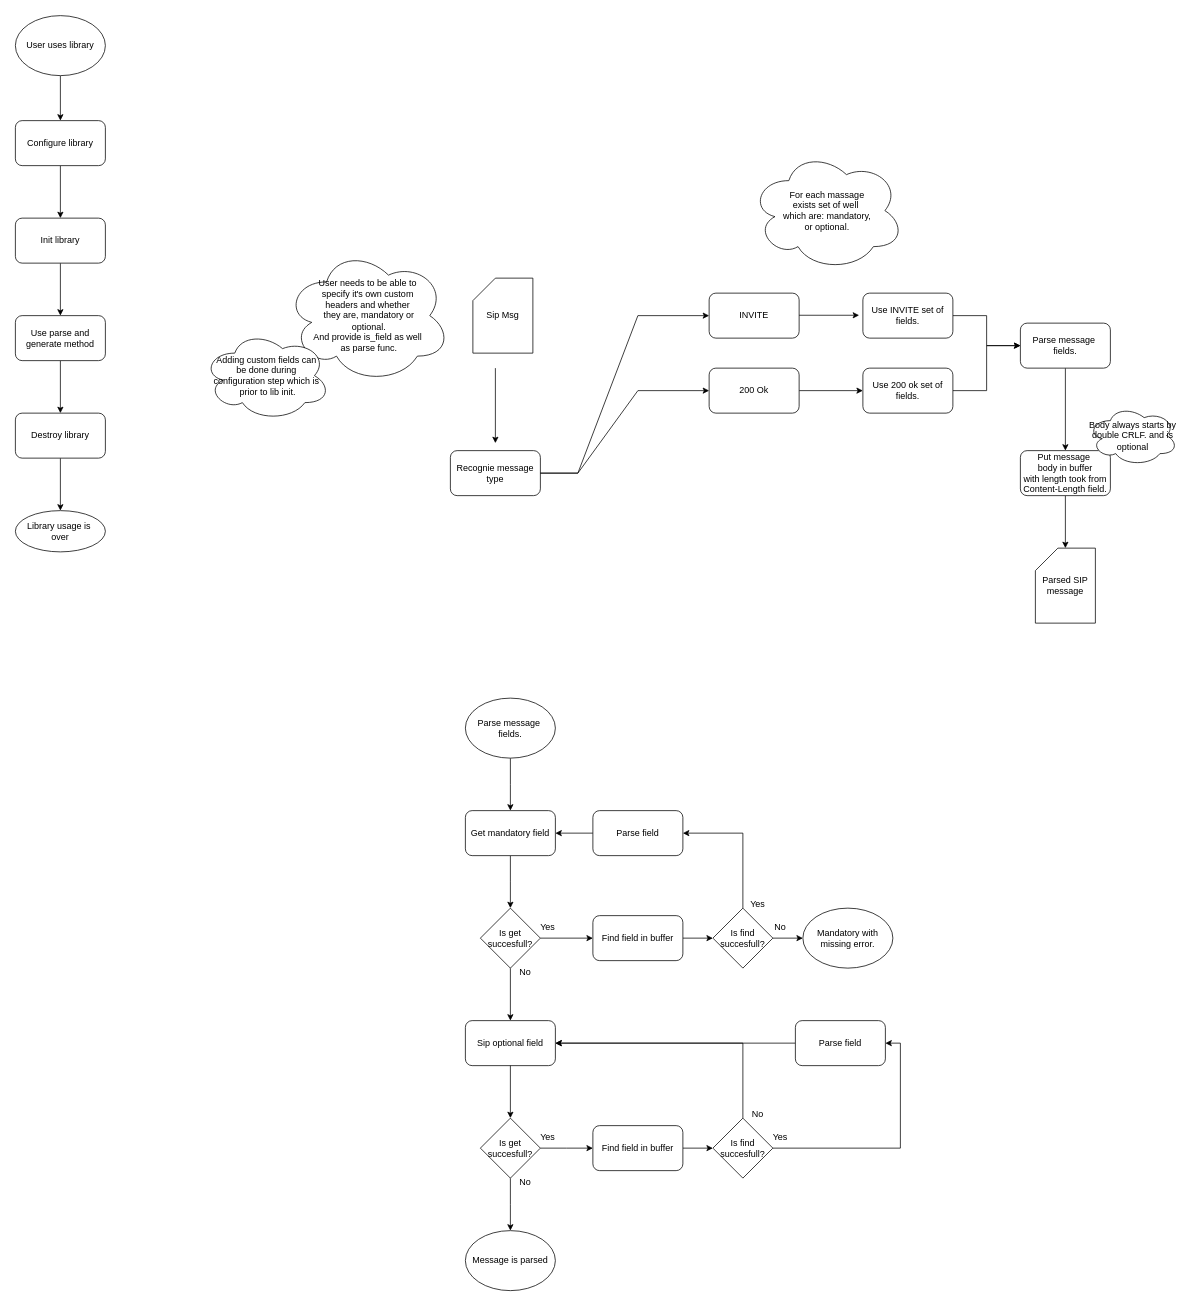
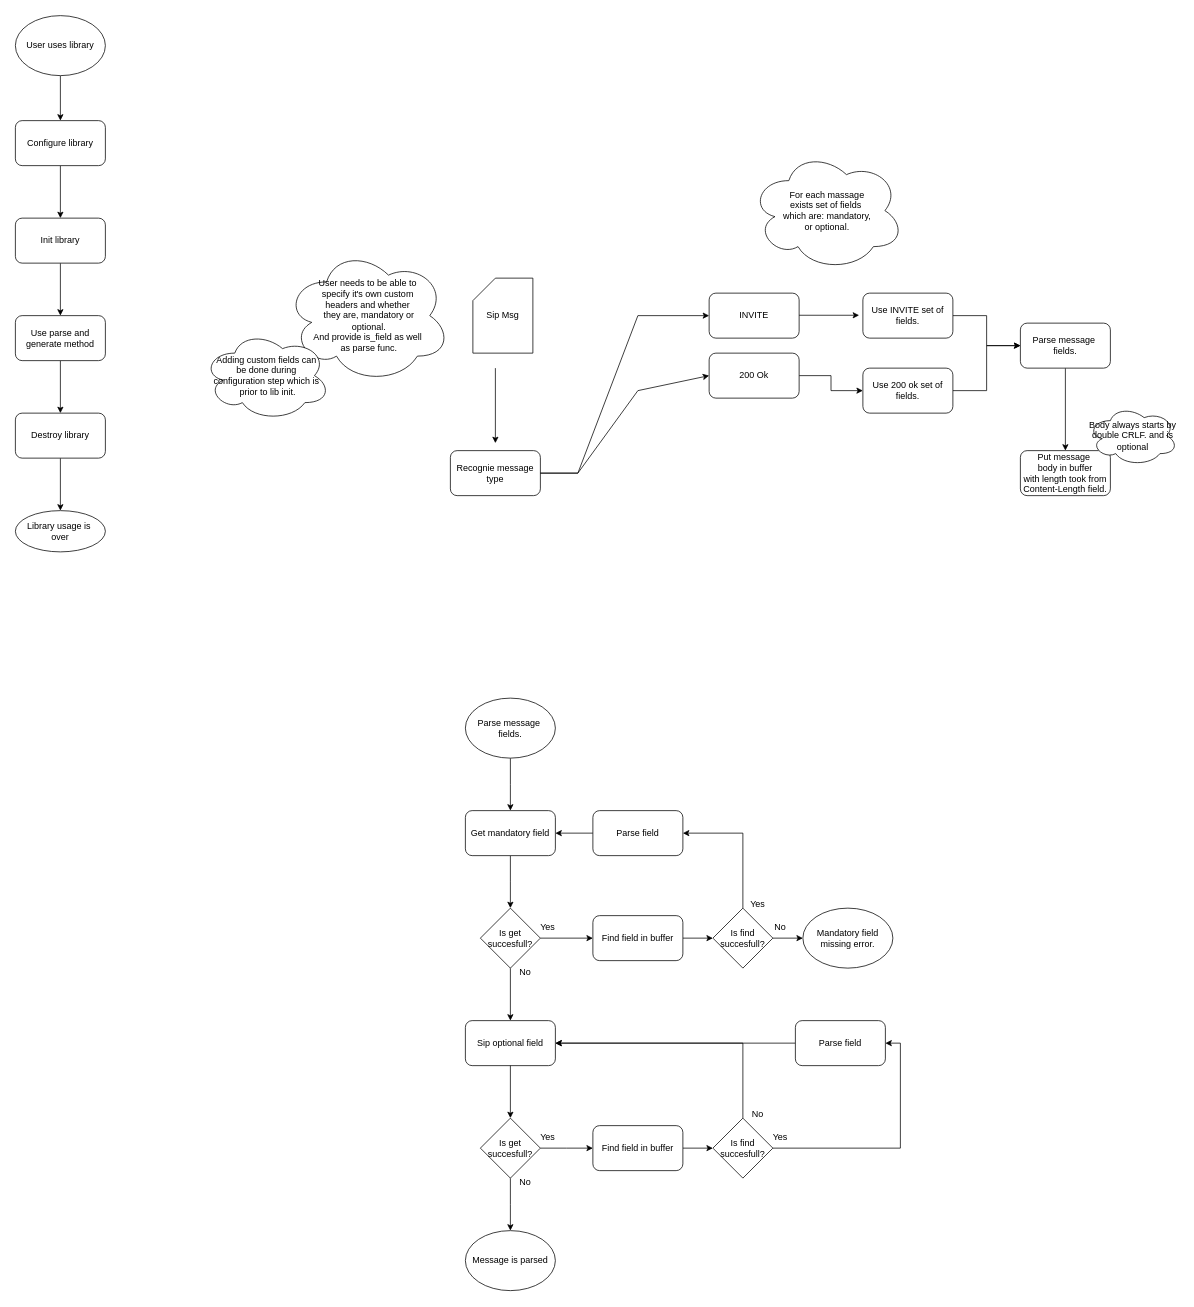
  <mxCell id="0" />
  <mxCell id="1" parent="0" />
  <mxCell id="2" value="" style="edgeStyle=orthogonalEdgeStyle;rounded=0;orthogonalLoop=1;jettySize=auto;html=1;entryX=1;entryY=0.5;entryDx=0;entryDy=0;" parent="1" edge="1"><mxGeometry relative="1" as="geometry"><mxPoint x="690" y="1190" as="targetPoint" /><Array as="points"><mxPoint x="1090" y="1460" /><mxPoint x="1090" y="1190" /></Array></mxGeometry></mxCell>
  <mxCell id="3" value="Sip Msg" style="shape=card;whiteSpace=wrap;html=1;" parent="1" vertex="1"><mxGeometry x="630" y="370" width="80" height="100" as="geometry" /></mxCell>
  <mxCell id="4" value="" style="endArrow=classic;html=1;rounded=0;" parent="1" edge="1"><mxGeometry width="50" height="50" relative="1" as="geometry"><mxPoint x="660" y="490" as="sourcePoint" /><mxPoint x="660" y="590" as="targetPoint" /></mxGeometry></mxCell>
  <mxCell id="5" value="Recognie message type" style="rounded=1;whiteSpace=wrap;html=1;" parent="1" vertex="1"><mxGeometry x="600" y="600" width="120" height="60" as="geometry" /></mxCell>
  <mxCell id="6" value="" style="endArrow=classic;html=1;rounded=0;entryX=0;entryY=0.5;entryDx=0;entryDy=0;" parent="1" target="7" edge="1"><mxGeometry width="50" height="50" relative="1" as="geometry"><mxPoint x="720" y="630" as="sourcePoint" /><mxPoint x="770" y="580" as="targetPoint" /><Array as="points"><mxPoint x="770" y="630" /><mxPoint x="850" y="420" /></Array></mxGeometry></mxCell>
  <mxCell id="7" value="INVITE" style="rounded=1;whiteSpace=wrap;html=1;" parent="1" vertex="1"><mxGeometry x="945" y="390" width="120" height="60" as="geometry" /></mxCell>
  <mxCell id="8" value="" style="endArrow=classic;html=1;rounded=0;entryX=0;entryY=0.5;entryDx=0;entryDy=0;" parent="1" target="10" edge="1"><mxGeometry width="50" height="50" relative="1" as="geometry"><mxPoint x="720" y="630" as="sourcePoint" /><mxPoint x="920" y="520" as="targetPoint" /><Array as="points"><mxPoint x="770" y="630" /><mxPoint x="850" y="520" /></Array></mxGeometry></mxCell>
  <mxCell id="9" value="" style="edgeStyle=orthogonalEdgeStyle;rounded=0;orthogonalLoop=1;jettySize=auto;html=1;" parent="1" source="10" target="18" edge="1"><mxGeometry relative="1" as="geometry" /></mxCell>
- <mxCell id="10" value="200 Ok" style="rounded=1;whiteSpace=wrap;html=1;" parent="1" vertex="1"><mxGeometry x="945" y="490" width="120" height="60" as="geometry" /></mxCell>
+ <mxCell id="10" value="200 Ok" style="rounded=1;whiteSpace=wrap;html=1;" parent="1" vertex="1"><mxGeometry x="945" y="470" width="120" height="60" as="geometry" /></mxCell>
  <mxCell id="11" value="" style="edgeStyle=orthogonalEdgeStyle;rounded=0;orthogonalLoop=1;jettySize=auto;html=1;" parent="1" source="12" target="20" edge="1"><mxGeometry relative="1" as="geometry" /></mxCell>
  <mxCell id="12" value="Parse message&amp;nbsp;&lt;div&gt;fields.&lt;/div&gt;" style="rounded=1;whiteSpace=wrap;html=1;" parent="1" vertex="1"><mxGeometry x="1360" y="430" width="120" height="60" as="geometry" /></mxCell>
  <mxCell id="13" value="" style="endArrow=classic;html=1;rounded=0;" parent="1" edge="1"><mxGeometry width="50" height="50" relative="1" as="geometry"><mxPoint x="1065" y="419.5" as="sourcePoint" /><mxPoint x="1145" y="419.5" as="targetPoint" /></mxGeometry></mxCell>
  <mxCell id="14" value="" style="edgeStyle=orthogonalEdgeStyle;rounded=0;orthogonalLoop=1;jettySize=auto;html=1;" parent="1" source="15" target="12" edge="1"><mxGeometry relative="1" as="geometry" /></mxCell>
  <mxCell id="15" value="Use INVITE set of fields." style="rounded=1;whiteSpace=wrap;html=1;" parent="1" vertex="1"><mxGeometry x="1150" y="390" width="120" height="60" as="geometry" /></mxCell>
- <mxCell id="16" value="For each massage&lt;div&gt;exists set of well&amp;nbsp;&lt;/div&gt;&lt;div&gt;which are: mandatory,&lt;/div&gt;&lt;div&gt;or optional&lt;span style=&quot;background-color: transparent; color: light-dark(rgb(0, 0, 0), rgb(255, 255, 255));&quot;&gt;.&lt;/span&gt;&lt;/div&gt;" style="ellipse;shape=cloud;whiteSpace=wrap;html=1;" parent="1" vertex="1"><mxGeometry x="1000" y="200" width="205" height="160" as="geometry" /></mxCell>
+ <mxCell id="16" value="For each massage&lt;div&gt;exists set of fields&amp;nbsp;&lt;/div&gt;&lt;div&gt;which are: mandatory,&lt;/div&gt;&lt;div&gt;or optional&lt;span style=&quot;background-color: transparent; color: light-dark(rgb(0, 0, 0), rgb(255, 255, 255));&quot;&gt;.&lt;/span&gt;&lt;/div&gt;" style="ellipse;shape=cloud;whiteSpace=wrap;html=1;" parent="1" vertex="1"><mxGeometry x="1000" y="200" width="205" height="160" as="geometry" /></mxCell>
  <mxCell id="17" value="" style="edgeStyle=orthogonalEdgeStyle;rounded=0;orthogonalLoop=1;jettySize=auto;html=1;" parent="1" source="18" target="12" edge="1"><mxGeometry relative="1" as="geometry" /></mxCell>
  <mxCell id="18" value="Use 200 ok set of fields." style="rounded=1;whiteSpace=wrap;html=1;" parent="1" vertex="1"><mxGeometry x="1150" y="490" width="120" height="60" as="geometry" /></mxCell>
- <mxCell id="19" value="" style="edgeStyle=orthogonalEdgeStyle;rounded=0;orthogonalLoop=1;jettySize=auto;html=1;" parent="1" source="20" target="21" edge="1"><mxGeometry relative="1" as="geometry" /></mxCell>
  <mxCell id="20" value="Put message&amp;nbsp;&lt;div&gt;body in buffer&lt;/div&gt;&lt;div&gt;with length took from Content-Length field.&lt;/div&gt;" style="rounded=1;whiteSpace=wrap;html=1;" parent="1" vertex="1"><mxGeometry x="1360" y="600" width="120" height="60" as="geometry" /></mxCell>
- <mxCell id="21" value="Parsed SIP&lt;br&gt;message" style="shape=card;whiteSpace=wrap;html=1;" parent="1" vertex="1"><mxGeometry x="1380" y="730" width="80" height="100" as="geometry" /></mxCell>
  <mxCell id="22" value="" style="edgeStyle=orthogonalEdgeStyle;rounded=0;orthogonalLoop=1;jettySize=auto;html=1;" parent="1" source="23" edge="1"><mxGeometry relative="1" as="geometry"><mxPoint x="680" y="1080" as="targetPoint" /></mxGeometry></mxCell>
  <mxCell id="23" value="Parse message&amp;nbsp;&lt;div&gt;fields.&lt;/div&gt;" style="ellipse;whiteSpace=wrap;html=1;" parent="1" vertex="1"><mxGeometry x="620" y="930" width="120" height="80" as="geometry" /></mxCell>
  <mxCell id="24" value="" style="edgeStyle=orthogonalEdgeStyle;rounded=0;orthogonalLoop=1;jettySize=auto;html=1;" parent="1" source="25" edge="1"><mxGeometry relative="1" as="geometry"><mxPoint x="680" y="1210" as="targetPoint" /></mxGeometry></mxCell>
  <mxCell id="25" value="Get mandatory field" style="rounded=1;whiteSpace=wrap;html=1;" parent="1" vertex="1"><mxGeometry x="620" y="1080" width="120" height="60" as="geometry" /></mxCell>
  <mxCell id="26" value="" style="edgeStyle=orthogonalEdgeStyle;rounded=0;orthogonalLoop=1;jettySize=auto;html=1;" parent="1" source="28" target="29" edge="1"><mxGeometry relative="1" as="geometry" /></mxCell>
  <mxCell id="27" value="" style="edgeStyle=orthogonalEdgeStyle;rounded=0;orthogonalLoop=1;jettySize=auto;html=1;entryX=0;entryY=0.5;entryDx=0;entryDy=0;" parent="1" source="28" target="32" edge="1"><mxGeometry relative="1" as="geometry"><mxPoint x="780" y="1250" as="targetPoint" /></mxGeometry></mxCell>
  <mxCell id="28" value="Is get succesfull?" style="rhombus;whiteSpace=wrap;html=1;" parent="1" vertex="1"><mxGeometry x="640" y="1210" width="80" height="80" as="geometry" /></mxCell>
  <mxCell id="29" value="Sip optional field" style="rounded=1;whiteSpace=wrap;html=1;" parent="1" vertex="1"><mxGeometry x="620" y="1360" width="120" height="60" as="geometry" /></mxCell>
  <mxCell id="30" value="No" style="text;html=1;align=center;verticalAlign=middle;whiteSpace=wrap;rounded=0;" parent="1" vertex="1"><mxGeometry x="670" y="1280" width="60" height="30" as="geometry" /></mxCell>
  <mxCell id="31" value="" style="edgeStyle=orthogonalEdgeStyle;rounded=0;orthogonalLoop=1;jettySize=auto;html=1;" parent="1" source="32" target="35" edge="1"><mxGeometry relative="1" as="geometry" /></mxCell>
  <mxCell id="32" value="Find field in buffer" style="rounded=1;whiteSpace=wrap;html=1;" parent="1" vertex="1"><mxGeometry x="790" y="1220" width="120" height="60" as="geometry" /></mxCell>
  <mxCell id="33" value="" style="edgeStyle=orthogonalEdgeStyle;rounded=0;orthogonalLoop=1;jettySize=auto;html=1;entryX=1;entryY=0.5;entryDx=0;entryDy=0;" parent="1" source="35" target="37" edge="1"><mxGeometry relative="1" as="geometry"><mxPoint x="990" y="1090" as="targetPoint" /><Array as="points"><mxPoint x="990" y="1110" /></Array></mxGeometry></mxCell>
  <mxCell id="34" value="" style="edgeStyle=orthogonalEdgeStyle;rounded=0;orthogonalLoop=1;jettySize=auto;html=1;entryX=0;entryY=0.5;entryDx=0;entryDy=0;" parent="1" source="35" target="41" edge="1"><mxGeometry relative="1" as="geometry" /></mxCell>
  <mxCell id="35" value="Is find succesfull?" style="rhombus;whiteSpace=wrap;html=1;" parent="1" vertex="1"><mxGeometry x="950" y="1210" width="80" height="80" as="geometry" /></mxCell>
  <mxCell id="36" value="" style="edgeStyle=orthogonalEdgeStyle;rounded=0;orthogonalLoop=1;jettySize=auto;html=1;" parent="1" source="37" target="25" edge="1"><mxGeometry relative="1" as="geometry" /></mxCell>
  <mxCell id="37" value="Parse field" style="rounded=1;whiteSpace=wrap;html=1;" parent="1" vertex="1"><mxGeometry x="790" y="1080" width="120" height="60" as="geometry" /></mxCell>
  <mxCell id="38" value="Yes" style="text;html=1;align=center;verticalAlign=middle;whiteSpace=wrap;rounded=0;" parent="1" vertex="1"><mxGeometry x="700" y="1220" width="60" height="30" as="geometry" /></mxCell>
  <mxCell id="39" value="Yes" style="text;html=1;align=center;verticalAlign=middle;whiteSpace=wrap;rounded=0;" parent="1" vertex="1"><mxGeometry x="980" y="1190" width="60" height="30" as="geometry" /></mxCell>
  <mxCell id="40" value="No" style="text;html=1;align=center;verticalAlign=middle;whiteSpace=wrap;rounded=0;" parent="1" vertex="1"><mxGeometry x="1010" y="1220" width="60" height="30" as="geometry" /></mxCell>
- <mxCell id="41" value="Mandatory with missing error." style="ellipse;whiteSpace=wrap;html=1;" parent="1" vertex="1"><mxGeometry x="1070" y="1210" width="120" height="80" as="geometry" /></mxCell>
+ <mxCell id="41" value="Mandatory field missing error." style="ellipse;whiteSpace=wrap;html=1;" parent="1" vertex="1"><mxGeometry x="1070" y="1210" width="120" height="80" as="geometry" /></mxCell>
  <mxCell id="42" value="User needs to be able to&lt;div&gt;&amp;nbsp;specify&amp;nbsp;&lt;span style=&quot;background-color: transparent; color: light-dark(rgb(0, 0, 0), rgb(255, 255, 255));&quot;&gt;it's own custom&amp;nbsp;&lt;/span&gt;&lt;/div&gt;&lt;div&gt;&lt;span style=&quot;background-color: transparent; color: light-dark(rgb(0, 0, 0), rgb(255, 255, 255));&quot;&gt;headers and whether&lt;/span&gt;&lt;/div&gt;&lt;div&gt;&lt;span style=&quot;background-color: transparent; color: light-dark(rgb(0, 0, 0), rgb(255, 255, 255));&quot;&gt;&amp;nbsp;they are, mandatory or&lt;/span&gt;&lt;/div&gt;&lt;div&gt;&lt;span style=&quot;background-color: transparent; color: light-dark(rgb(0, 0, 0), rgb(255, 255, 255));&quot;&gt;&amp;nbsp;optional.&lt;/span&gt;&lt;div&gt;&lt;div&gt;And provide is_field as well&lt;/div&gt;&lt;div&gt;&amp;nbsp;as parse func.&lt;/div&gt;&lt;/div&gt;&lt;/div&gt;" style="ellipse;shape=cloud;whiteSpace=wrap;html=1;" parent="1" vertex="1"><mxGeometry x="380" y="330" width="220" height="180" as="geometry" /></mxCell>
  <mxCell id="43" value="" style="edgeStyle=orthogonalEdgeStyle;rounded=0;orthogonalLoop=1;jettySize=auto;html=1;" parent="1" edge="1"><mxGeometry relative="1" as="geometry"><mxPoint x="680" y="1420" as="sourcePoint" /><mxPoint x="680" y="1490" as="targetPoint" /></mxGeometry></mxCell>
  <mxCell id="44" value="" style="edgeStyle=orthogonalEdgeStyle;rounded=0;orthogonalLoop=1;jettySize=auto;html=1;" parent="1" source="46" edge="1"><mxGeometry relative="1" as="geometry"><mxPoint x="680" y="1640" as="targetPoint" /></mxGeometry></mxCell>
  <mxCell id="45" value="" style="edgeStyle=orthogonalEdgeStyle;rounded=0;orthogonalLoop=1;jettySize=auto;html=1;entryX=0;entryY=0.5;entryDx=0;entryDy=0;" parent="1" source="46" edge="1"><mxGeometry relative="1" as="geometry"><mxPoint x="790" y="1530" as="targetPoint" /></mxGeometry></mxCell>
  <mxCell id="46" value="Is get succesfull?" style="rhombus;whiteSpace=wrap;html=1;" parent="1" vertex="1"><mxGeometry x="640" y="1490" width="80" height="80" as="geometry" /></mxCell>
  <mxCell id="47" value="No" style="text;html=1;align=center;verticalAlign=middle;whiteSpace=wrap;rounded=0;" parent="1" vertex="1"><mxGeometry x="670" y="1560" width="60" height="30" as="geometry" /></mxCell>
  <mxCell id="48" value="Yes" style="text;html=1;align=center;verticalAlign=middle;whiteSpace=wrap;rounded=0;" parent="1" vertex="1"><mxGeometry x="700" y="1500" width="60" height="30" as="geometry" /></mxCell>
  <mxCell id="49" value="" style="edgeStyle=orthogonalEdgeStyle;rounded=0;orthogonalLoop=1;jettySize=auto;html=1;" parent="1" source="50" target="53" edge="1"><mxGeometry relative="1" as="geometry" /></mxCell>
  <mxCell id="50" value="Find field in buffer" style="rounded=1;whiteSpace=wrap;html=1;" parent="1" vertex="1"><mxGeometry x="790" y="1500" width="120" height="60" as="geometry" /></mxCell>
  <mxCell id="51" value="" style="edgeStyle=orthogonalEdgeStyle;rounded=0;orthogonalLoop=1;jettySize=auto;html=1;entryX=1;entryY=0.5;entryDx=0;entryDy=0;" parent="1" source="53" target="29" edge="1"><mxGeometry relative="1" as="geometry"><mxPoint x="990" y="1370" as="targetPoint" /><Array as="points"><mxPoint x="990" y="1390" /></Array></mxGeometry></mxCell>
  <mxCell id="52" value="" style="edgeStyle=orthogonalEdgeStyle;rounded=0;orthogonalLoop=1;jettySize=auto;html=1;entryX=1;entryY=0.5;entryDx=0;entryDy=0;" parent="1" source="53" target="56" edge="1"><mxGeometry relative="1" as="geometry"><mxPoint x="1150" y="1530" as="targetPoint" /></mxGeometry></mxCell>
  <mxCell id="53" value="Is find succesfull?" style="rhombus;whiteSpace=wrap;html=1;" parent="1" vertex="1"><mxGeometry x="950" y="1490" width="80" height="80" as="geometry" /></mxCell>
  <mxCell id="54" value="No" style="text;html=1;align=center;verticalAlign=middle;whiteSpace=wrap;rounded=0;" parent="1" vertex="1"><mxGeometry x="980" y="1470" width="60" height="30" as="geometry" /></mxCell>
  <mxCell id="55" value="" style="edgeStyle=orthogonalEdgeStyle;rounded=0;orthogonalLoop=1;jettySize=auto;html=1;entryX=1;entryY=0.5;entryDx=0;entryDy=0;" parent="1" source="56" target="29" edge="1"><mxGeometry relative="1" as="geometry"><mxPoint x="750" y="1390" as="targetPoint" /></mxGeometry></mxCell>
  <mxCell id="56" value="Parse field" style="rounded=1;whiteSpace=wrap;html=1;" parent="1" vertex="1"><mxGeometry x="1060" y="1360" width="120" height="60" as="geometry" /></mxCell>
  <mxCell id="57" value="Yes" style="text;html=1;align=center;verticalAlign=middle;whiteSpace=wrap;rounded=0;" parent="1" vertex="1"><mxGeometry x="1010" y="1500" width="60" height="30" as="geometry" /></mxCell>
  <mxCell id="58" value="Message is parsed" style="ellipse;whiteSpace=wrap;html=1;" parent="1" vertex="1"><mxGeometry x="620" y="1640" width="120" height="80" as="geometry" /></mxCell>
  <mxCell id="59" value="Body always starts by double CRLF. and is optional" style="ellipse;shape=cloud;whiteSpace=wrap;html=1;" parent="1" vertex="1"><mxGeometry x="1450" y="540" width="120" height="80" as="geometry" /></mxCell>
  <mxCell id="60" value="Adding custom fields can&lt;div&gt;&amp;nbsp;be done during&amp;nbsp;&lt;div&gt;configuration step which is&lt;/div&gt;&lt;div&gt;&amp;nbsp;prior to lib init.&lt;/div&gt;&lt;/div&gt;" style="ellipse;shape=cloud;whiteSpace=wrap;html=1;" parent="1" vertex="1"><mxGeometry x="270" y="440" width="170" height="120" as="geometry" /></mxCell>
  <mxCell id="61" value="" style="edgeStyle=orthogonalEdgeStyle;rounded=0;orthogonalLoop=1;jettySize=auto;html=1;" parent="1" source="62" target="64" edge="1"><mxGeometry relative="1" as="geometry" /></mxCell>
  <mxCell id="62" value="User uses library" style="ellipse;whiteSpace=wrap;html=1;" parent="1" vertex="1"><mxGeometry x="20" y="20" width="120" height="80" as="geometry" /></mxCell>
  <mxCell id="63" value="" style="edgeStyle=orthogonalEdgeStyle;rounded=0;orthogonalLoop=1;jettySize=auto;html=1;" parent="1" source="64" target="66" edge="1"><mxGeometry relative="1" as="geometry" /></mxCell>
  <mxCell id="64" value="Configure library" style="rounded=1;whiteSpace=wrap;html=1;" parent="1" vertex="1"><mxGeometry x="20" y="160" width="120" height="60" as="geometry" /></mxCell>
  <mxCell id="65" value="" style="edgeStyle=orthogonalEdgeStyle;rounded=0;orthogonalLoop=1;jettySize=auto;html=1;" parent="1" source="66" target="68" edge="1"><mxGeometry relative="1" as="geometry" /></mxCell>
  <mxCell id="66" value="Init library" style="rounded=1;whiteSpace=wrap;html=1;" parent="1" vertex="1"><mxGeometry x="20" y="290" width="120" height="60" as="geometry" /></mxCell>
  <mxCell id="67" value="" style="edgeStyle=orthogonalEdgeStyle;rounded=0;orthogonalLoop=1;jettySize=auto;html=1;" parent="1" source="68" target="70" edge="1"><mxGeometry relative="1" as="geometry" /></mxCell>
  <mxCell id="68" value="Use parse and generate method" style="rounded=1;whiteSpace=wrap;html=1;" parent="1" vertex="1"><mxGeometry x="20" y="420" width="120" height="60" as="geometry" /></mxCell>
  <mxCell id="69" value="" style="edgeStyle=orthogonalEdgeStyle;rounded=0;orthogonalLoop=1;jettySize=auto;html=1;" parent="1" source="70" target="71" edge="1"><mxGeometry relative="1" as="geometry" /></mxCell>
  <mxCell id="70" value="Destroy library" style="rounded=1;whiteSpace=wrap;html=1;" parent="1" vertex="1"><mxGeometry x="20" y="550" width="120" height="60" as="geometry" /></mxCell>
  <mxCell id="71" value="Library usage is&amp;nbsp;&lt;div&gt;over&lt;/div&gt;" style="ellipse;whiteSpace=wrap;html=1;" parent="1" vertex="1"><mxGeometry x="20" y="680" width="120" height="55" as="geometry" /></mxCell>
